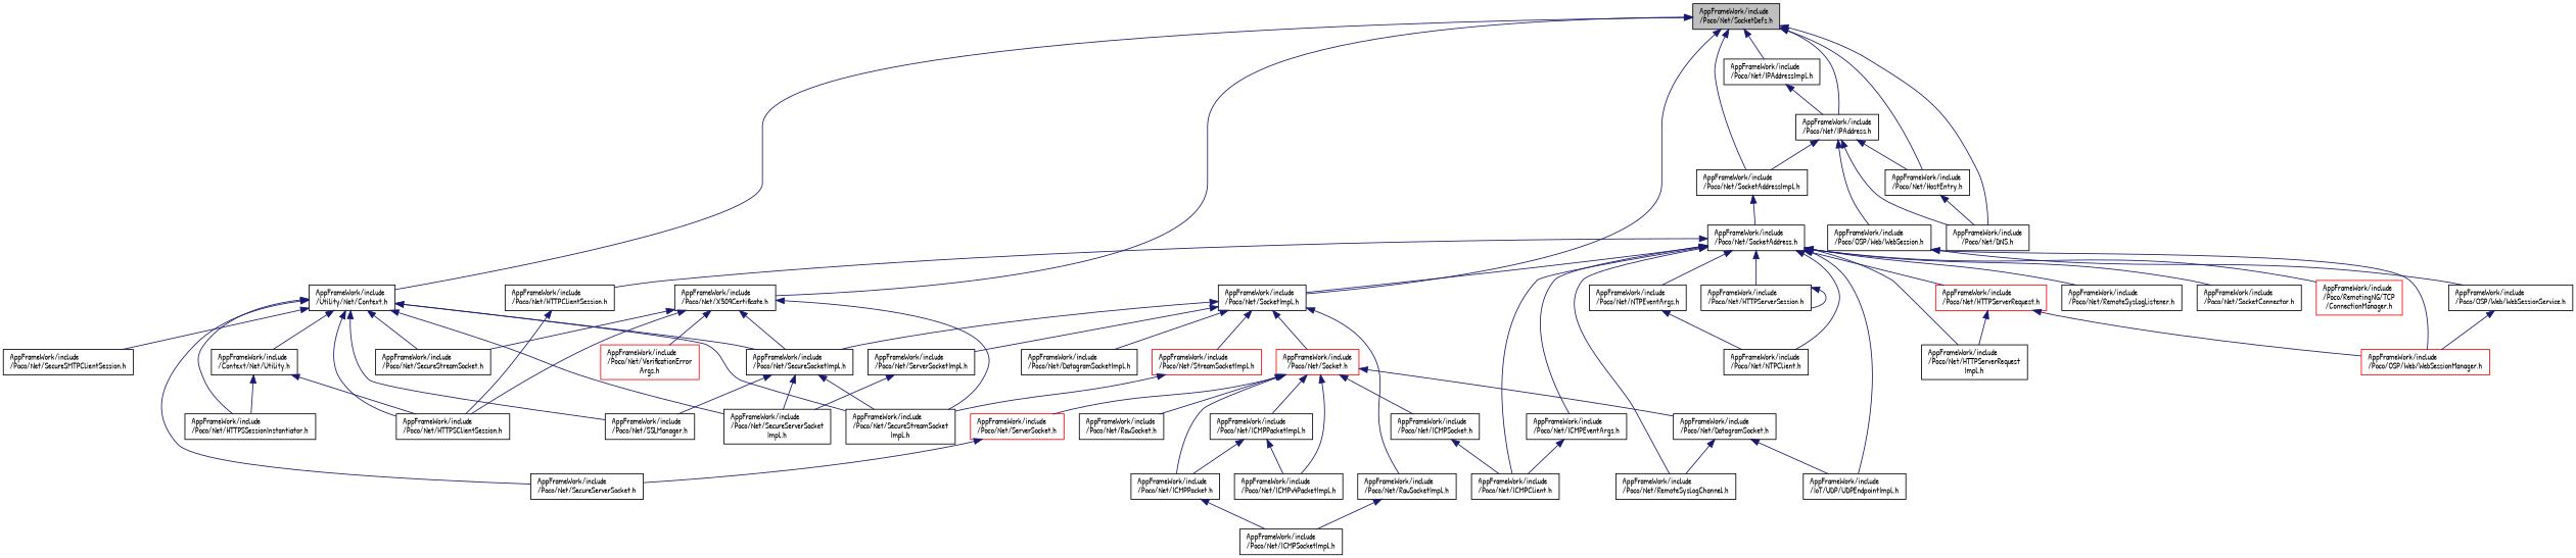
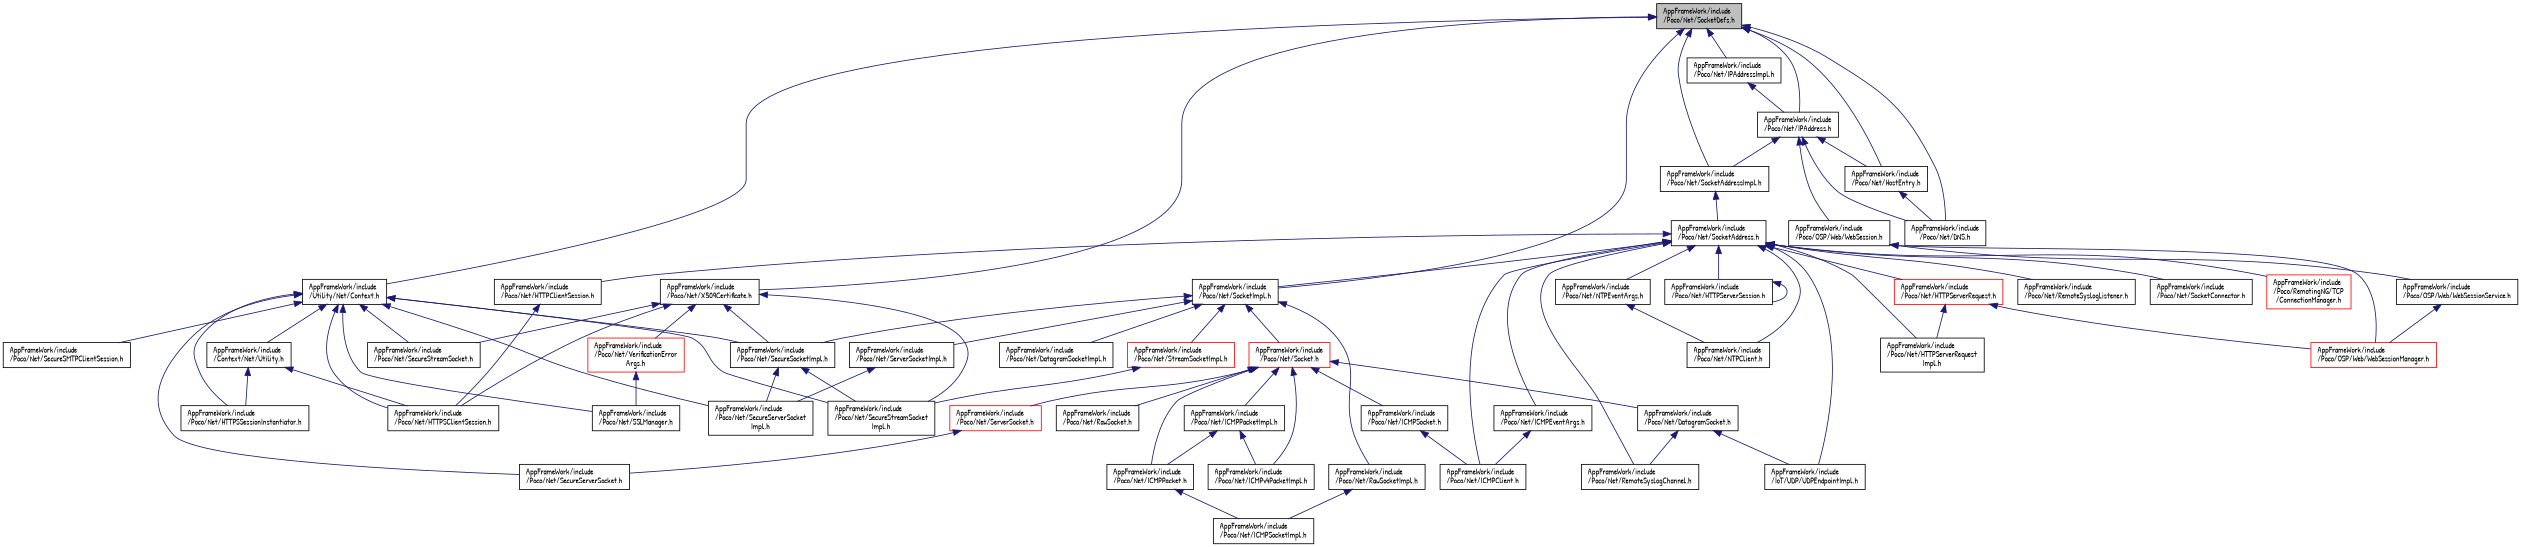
  digraph {
    fontname="Patrick Hand"
    node [color=black fillcolor=white fontname="Patrick Hand" fontsize=10 shape=record style=filled]
    edge [color=midnightblue dir=back fontname="Patrick Hand" fontsize=10 labelfontname=Helvetica labelfontsize=10 style=solid]
    n1 [fillcolor=grey75 fontcolor=black height=0.2 label="AppFrameWork/include\l/Poco/Net/SocketDefs.h" width=0.4]
    n2 [height=0.2 label="AppFrameWork/include\l/Utility/Net/Context.h" width=0.4]
    n3 [height=0.2 label="AppFrameWork/include\l/Poco/Net/DNS.h" width=0.4]
    n4 [height=0.2 label="AppFrameWork/include\l/Poco/Net/HostEntry.h" width=0.4]
    n5 [height=0.2 label="AppFrameWork/include\l/Poco/Net/IPAddress.h" width=0.4]
    n6 [height=0.2 label="AppFrameWork/include\l/Poco/Net/SocketAddressImpl.h" width=0.4]
    n7 [height=0.2 label="AppFrameWork/include\l/Poco/Net/SocketImpl.h" width=0.4]
    n8 [height=0.2 label="AppFrameWork/include\l/Poco/Net/IPAddressImpl.h" width=0.4]
    n9 [height=0.2 label="AppFrameWork/include\l/Poco/Net/X509Certificate.h" width=0.4]
    n10 [height=0.2 label="AppFrameWork/include\l/Poco/Net/HTTPSClientSession.h" width=0.4]
    n11 [height=0.2 label="AppFrameWork/include\l/Poco/Net/HTTPSSessionInstantiator.h" width=0.4]
    n12 [height=0.2 label="AppFrameWork/include\l/Poco/Net/SecureServerSocket.h" width=0.4]
    n13 [height=0.2 label="AppFrameWork/include\l/Poco/Net/SecureServerSocket\lImpl.h" width=0.4]
    n14 [height=0.2 label="AppFrameWork/include\l/Poco/Net/SecureSMTPClientSession.h" width=0.4]
    n15 [height=0.2 label="AppFrameWork/include\l/Poco/Net/SecureSocketImpl.h" width=0.4]
    n16 [height=0.2 label="AppFrameWork/include\l/Poco/Net/SecureStreamSocket\lImpl.h" width=0.4]
    n17 [height=0.2 label="AppFrameWork/include\l/Poco/Net/SecureStreamSocket.h" width=0.4]
    n18 [height=0.2 label="AppFrameWork/include\l/Poco/Net/SSLManager.h" width=0.4]
    n19 [height=0.2 label="AppFrameWork/include\l/Context/Net/Utility.h" width=0.4]
    n20 [height=0.2 label="AppFrameWork/include\l/Poco/OSP/Web/WebSession.h" width=0.4]
    n21 [height=0.2 label="AppFrameWork/include\l/Poco/Net/SocketAddress.h" width=0.4]
    n22 [height=0.2 label="AppFrameWork/include\l/Poco/Net/DatagramSocketImpl.h" width=0.4]
    n23 [height=0.2 label="AppFrameWork/include\l/Poco/Net/RawSocketImpl.h" width=0.4]
    n24 [height=0.2 label="AppFrameWork/include\l/Poco/Net/ServerSocketImpl.h" width=0.4]
    n25 [color=red height=0.2 label="AppFrameWork/include\l/Poco/Net/Socket.h" width=0.4]
    n26 [color=red height=0.2 label="AppFrameWork/include\l/Poco/Net/StreamSocketImpl.h" width=0.4]
    n27 [color=red height=0.2 label="AppFrameWork/include\l/Poco/Net/VerificationError\lArgs.h" width=0.4]
    n28 [color=red height=0.2 label="AppFrameWork/include\l/Poco/OSP/Web/WebSessionManager.h" width=0.4]
    n29 [height=0.2 label="AppFrameWork/include\l/Poco/OSP/Web/WebSessionService.h" width=0.4]
    n30 [height=0.2 label="AppFrameWork/include\l/IoT/UDP/UDPEndpointImpl.h" width=0.4]
    n31 [height=0.2 label="AppFrameWork/include\l/Poco/Net/HTTPClientSession.h" width=0.4]
    n32 [color=red height=0.2 label="AppFrameWork/include\l/Poco/Net/HTTPServerRequest.h" width=0.4]
    n33 [height=0.2 label="AppFrameWork/include\l/Poco/Net/HTTPServerRequest\lImpl.h" width=0.4]
    n34 [height=0.2 label="AppFrameWork/include\l/Poco/Net/HTTPServerSession.h" width=0.4]
    n35 [height=0.2 label="AppFrameWork/include\l/Poco/Net/ICMPClient.h" width=0.4]
    n36 [height=0.2 label="AppFrameWork/include\l/Poco/Net/ICMPEventArgs.h" width=0.4]
    n37 [height=0.2 label="AppFrameWork/include\l/Poco/Net/NTPClient.h" width=0.4]
    n38 [height=0.2 label="AppFrameWork/include\l/Poco/Net/NTPEventArgs.h" width=0.4]
    n39 [height=0.2 label="AppFrameWork/include\l/Poco/Net/RemoteSyslogChannel.h" width=0.4]
    n40 [height=0.2 label="AppFrameWork/include\l/Poco/Net/RemoteSyslogListener.h" width=0.4]
    n41 [height=0.2 label="AppFrameWork/include\l/Poco/Net/SocketConnector.h" width=0.4]
    n42 [color=red height=0.2 label="AppFrameWork/include\l/Poco/RemotingNG/TCP\l/ConnectionManager.h" width=0.4]
    n43 [height=0.2 label="AppFrameWork/include\l/Poco/Net/ICMPSocketImpl.h" width=0.4]
    n44 [height=0.2 label="AppFrameWork/include\l/Poco/Net/DatagramSocket.h" width=0.4]
    n45 [height=0.2 label="AppFrameWork/include\l/Poco/Net/ICMPPacket.h" width=0.4]
    n46 [height=0.2 label="AppFrameWork/include\l/Poco/Net/ICMPPacketImpl.h" width=0.4]
    n47 [height=0.2 label="AppFrameWork/include\l/Poco/Net/ICMPv4PacketImpl.h" width=0.4]
    n48 [height=0.2 label="AppFrameWork/include\l/Poco/Net/ICMPSocket.h" width=0.4]
    n49 [height=0.2 label="AppFrameWork/include\l/Poco/Net/RawSocket.h" width=0.4]
    n50 [color=red height=0.2 label="AppFrameWork/include\l/Poco/Net/ServerSocket.h" width=0.4]
    n1 -> n2
    n1 -> n3
    n1 -> n4
    n1 -> n5
    n1 -> n6
    n1 -> n7
    n1 -> n8
    n1 -> n9
    n2 -> n10
    n2 -> n11
    n2 -> n12
    n2 -> n13
    n2 -> n14
    n2 -> n15
    n2 -> n16
    n2 -> n17
    n2 -> n18
    n2 -> n19
    n4 -> n3
    n5 -> n3
    n5 -> n4
    n5 -> n6
    n5 -> n20
    n6 -> n21
    n7 -> n15
    n7 -> n22
    n7 -> n23
    n7 -> n24
    n7 -> n25
    n7 -> n26
    n8 -> n5
    n9 -> n10
    n9 -> n15
    n9 -> n16
    n9 -> n17
    n9 -> n27
    n15 -> n13
    n15 -> n16
    n19 -> n10
    n19 -> n11
    n20 -> n28
    n20 -> n29
    n21 -> n7
    n21 -> n30
    n21 -> n31
    n21 -> n32
    n21 -> n33
    n21 -> n34
    n21 -> n35
    n21 -> n36
    n21 -> n37
    n21 -> n38
    n21 -> n39
    n21 -> n40
    n21 -> n41
    n21 -> n42
    n23 -> n43
    n24 -> n13
    n25 -> n44
    n25 -> n45
    n25 -> n46
    n25 -> n47
    n25 -> n48
    n25 -> n49
    n25 -> n50
    n26 -> n16
-   n15 -> n18
+   n27 -> n18
    n29 -> n28
    n31 -> n10
    n32 -> n28
    n32 -> n33
    n34 -> n34
    n36 -> n35
    n38 -> n37
    n44 -> n30
    n44 -> n39
    n45 -> n43
    n46 -> n45
    n46 -> n47
    n48 -> n35
    n50 -> n12
  }
